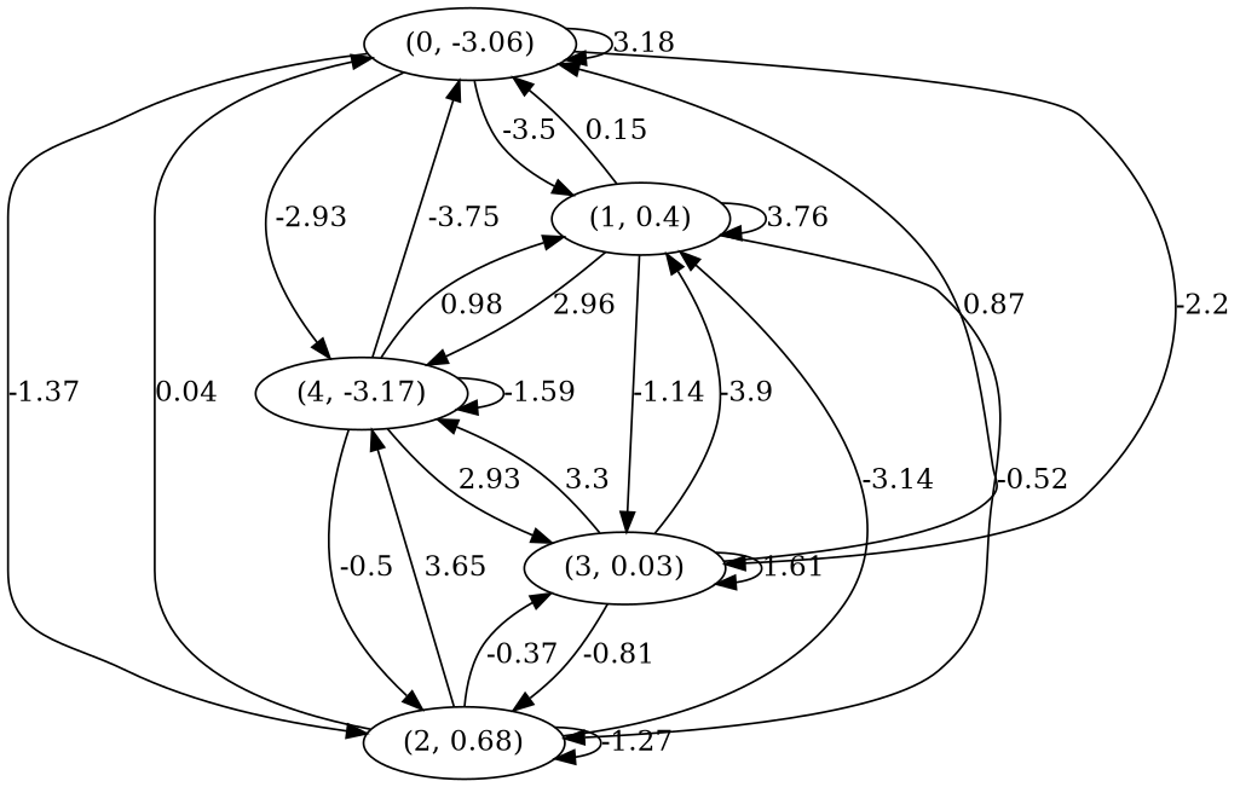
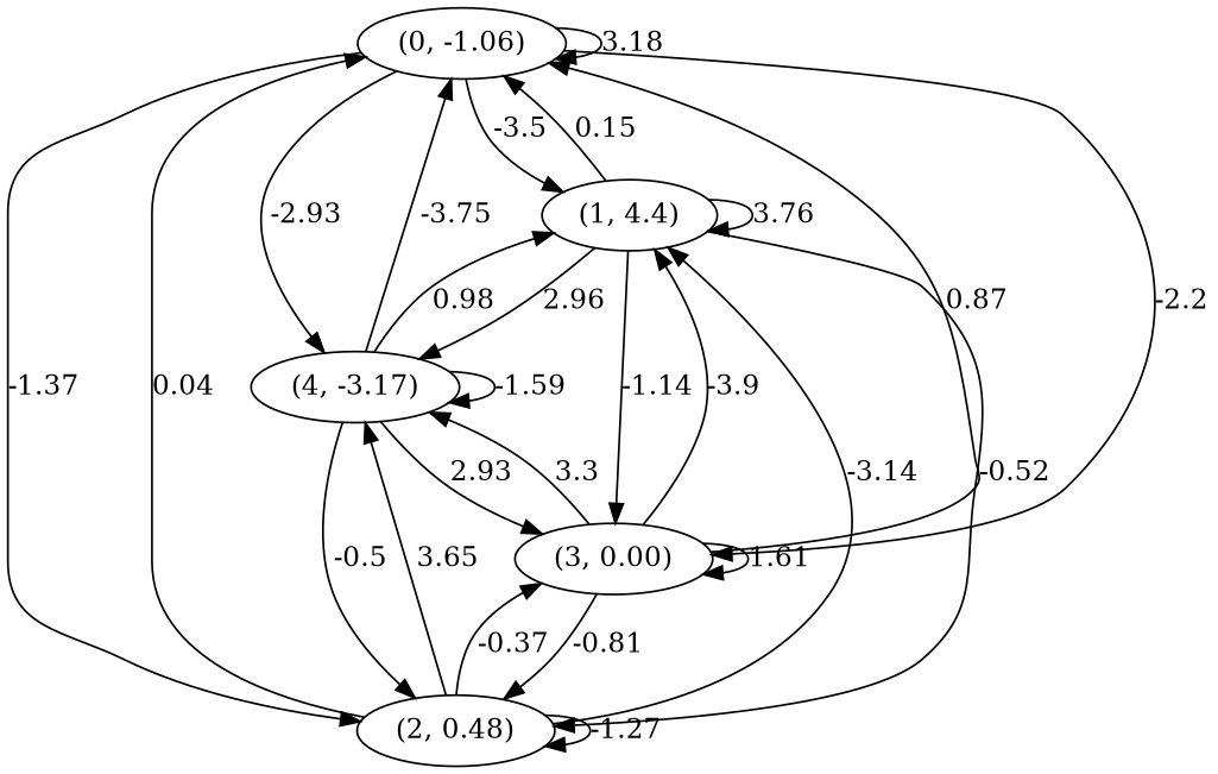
  digraph {
-   n1 [label="(0, -3.06)"]
-   n2 [label="(1, 0.4)"]
-   n3 [label="(2, 0.68)"]
-   n4 [label="(3, 0.03)"]
+   n1 [label="(0, -1.06)"]
+   n2 [label="(1, 4.4)"]
+   n3 [label="(2, 0.48)"]
+   n4 [label="(3, 0.00)"]
    n5 [label="(4, -3.17)"]
    n1 -> n1 [label=3.18]
    n1 -> n2 [label=-3.5]
    n1 -> n3 [label=-1.37]
    n1 -> n4 [label=-2.2]
    n1 -> n5 [label=-2.93]
    n2 -> n1 [label=0.15]
    n2 -> n2 [label=3.76]
    n2 -> n3 [label=-0.52]
    n2 -> n4 [label=-1.14]
    n2 -> n5 [label=2.96]
    n3 -> n1 [label=0.04]
    n3 -> n2 [label=-3.14]
    n3 -> n3 [label=-1.27]
    n3 -> n4 [label=-0.37]
    n3 -> n5 [label=3.65]
    n4 -> n1 [label=0.87]
    n4 -> n2 [label=-3.9]
    n4 -> n3 [label=-0.81]
    n4 -> n4 [label=1.61]
    n4 -> n5 [label=3.3]
    n5 -> n1 [label=-3.75]
    n5 -> n2 [label=0.98]
    n5 -> n3 [label=-0.5]
    n5 -> n4 [label=2.93]
    n5 -> n5 [label=-1.59]
  }
